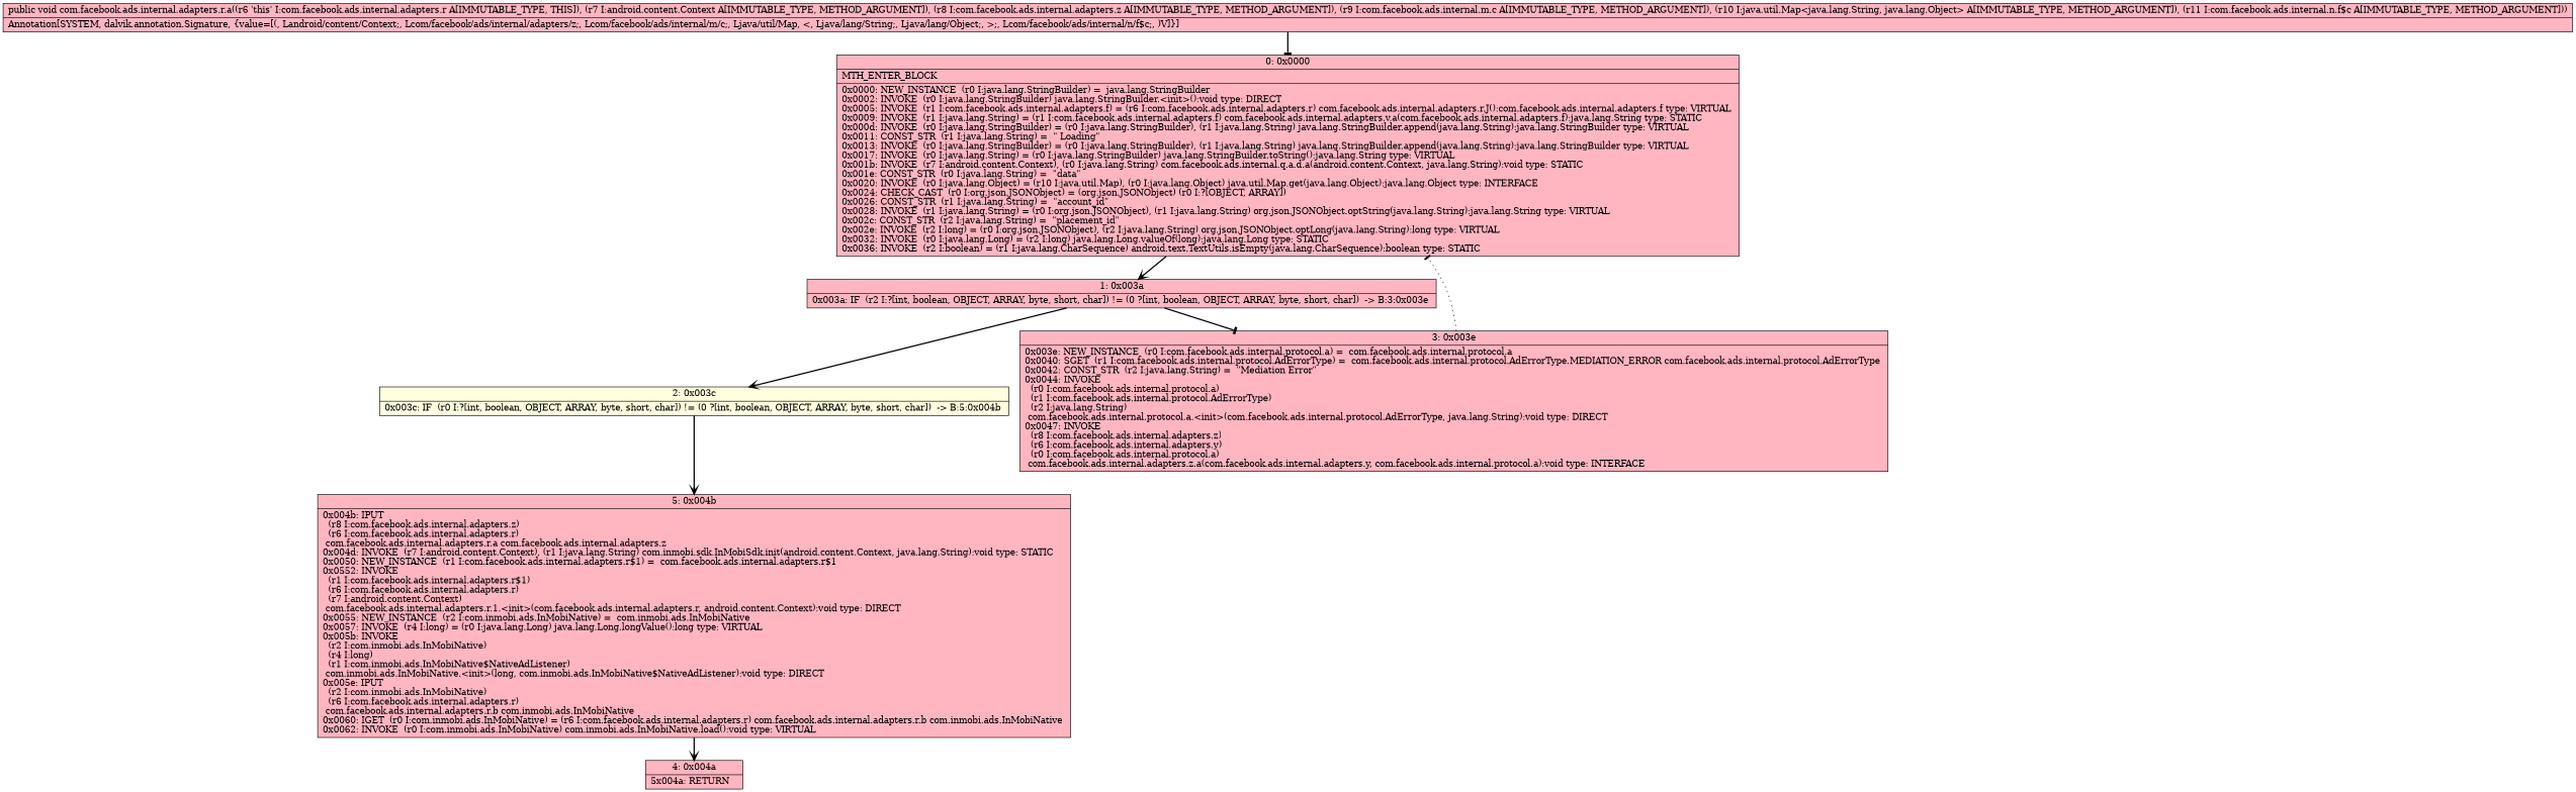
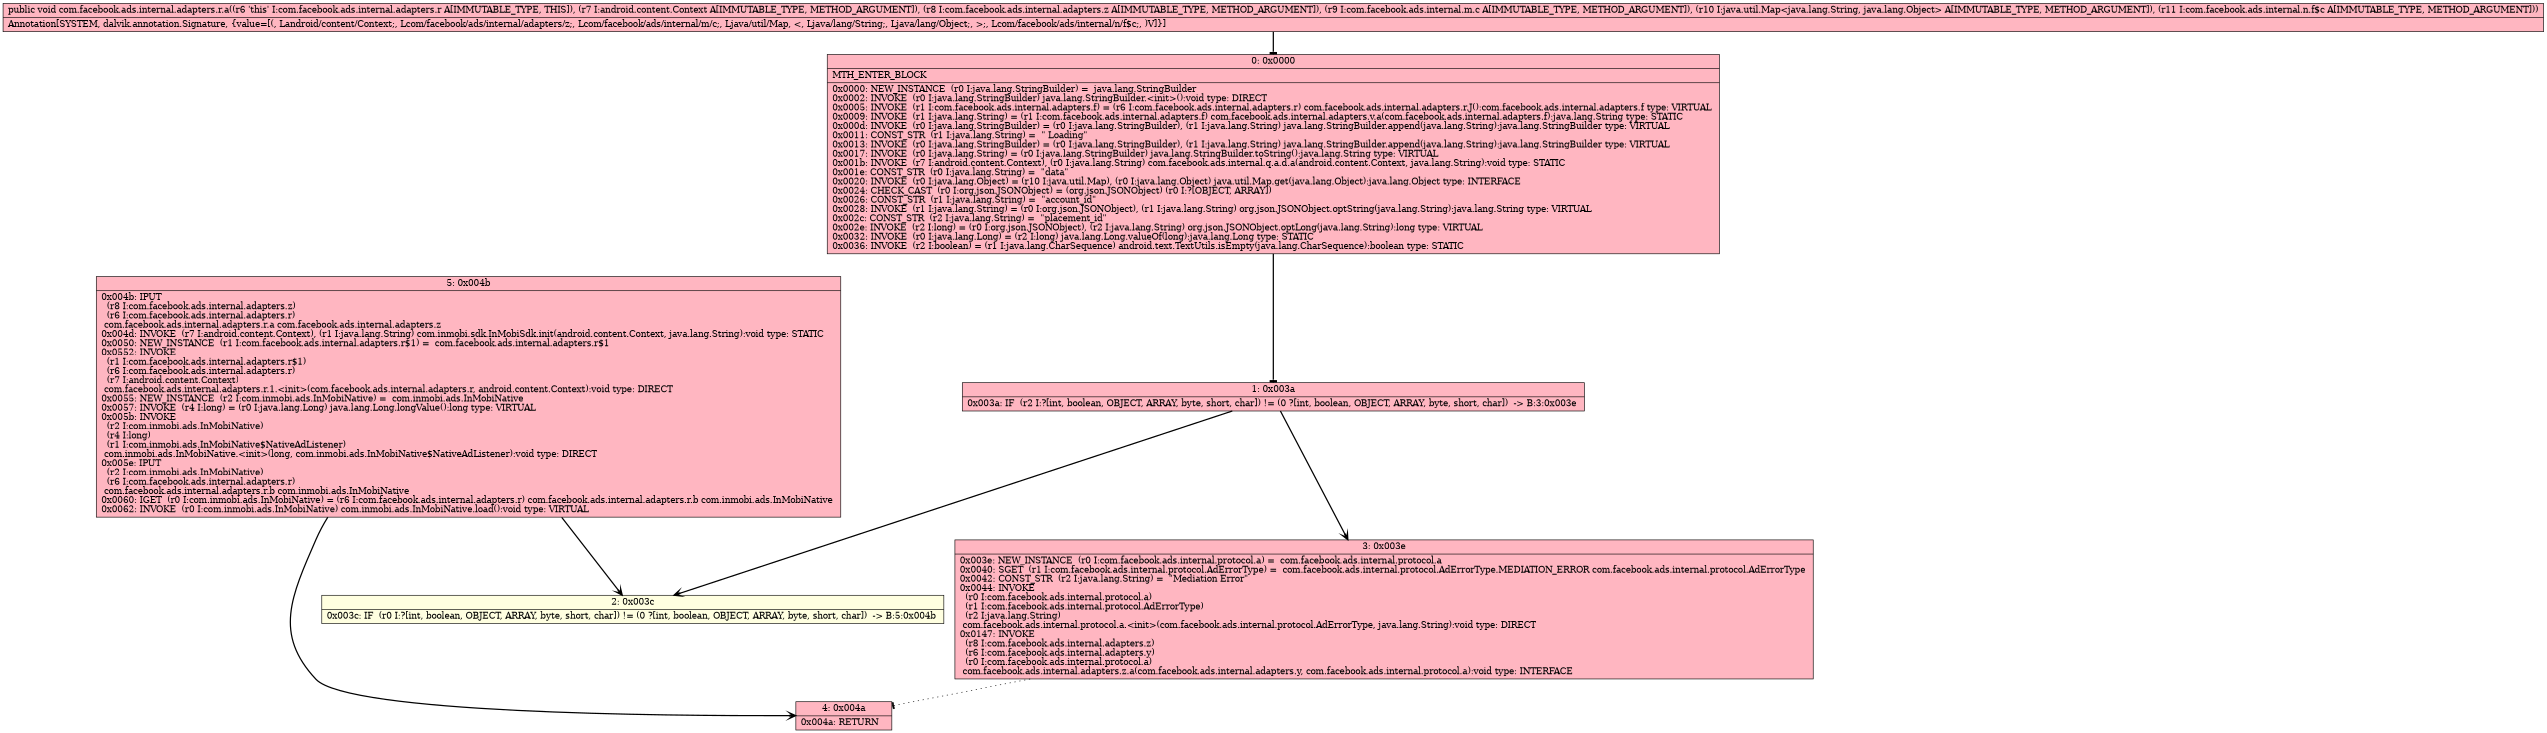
  digraph {
    node [fillcolor=lightpink shape=record style=filled]
    edge [arrowhead=tee style=bold]
    n1 [label="{0\:\ 0x0000|MTH_ENTER_BLOCK\l|0x0000: NEW_INSTANCE  (r0 I:java.lang.StringBuilder) =  java.lang.StringBuilder \l0x0002: INVOKE  (r0 I:java.lang.StringBuilder) java.lang.StringBuilder.\<init\>():void type: DIRECT \l0x0005: INVOKE  (r1 I:com.facebook.ads.internal.adapters.f) = (r6 I:com.facebook.ads.internal.adapters.r) com.facebook.ads.internal.adapters.r.J():com.facebook.ads.internal.adapters.f type: VIRTUAL \l0x0009: INVOKE  (r1 I:java.lang.String) = (r1 I:com.facebook.ads.internal.adapters.f) com.facebook.ads.internal.adapters.v.a(com.facebook.ads.internal.adapters.f):java.lang.String type: STATIC \l0x000d: INVOKE  (r0 I:java.lang.StringBuilder) = (r0 I:java.lang.StringBuilder), (r1 I:java.lang.String) java.lang.StringBuilder.append(java.lang.String):java.lang.StringBuilder type: VIRTUAL \l0x0011: CONST_STR  (r1 I:java.lang.String) =  \" Loading\" \l0x0013: INVOKE  (r0 I:java.lang.StringBuilder) = (r0 I:java.lang.StringBuilder), (r1 I:java.lang.String) java.lang.StringBuilder.append(java.lang.String):java.lang.StringBuilder type: VIRTUAL \l0x0017: INVOKE  (r0 I:java.lang.String) = (r0 I:java.lang.StringBuilder) java.lang.StringBuilder.toString():java.lang.String type: VIRTUAL \l0x001b: INVOKE  (r7 I:android.content.Context), (r0 I:java.lang.String) com.facebook.ads.internal.q.a.d.a(android.content.Context, java.lang.String):void type: STATIC \l0x001e: CONST_STR  (r0 I:java.lang.String) =  \"data\" \l0x0020: INVOKE  (r0 I:java.lang.Object) = (r10 I:java.util.Map), (r0 I:java.lang.Object) java.util.Map.get(java.lang.Object):java.lang.Object type: INTERFACE \l0x0024: CHECK_CAST  (r0 I:org.json.JSONObject) = (org.json.JSONObject) (r0 I:?[OBJECT, ARRAY]) \l0x0026: CONST_STR  (r1 I:java.lang.String) =  \"account_id\" \l0x0028: INVOKE  (r1 I:java.lang.String) = (r0 I:org.json.JSONObject), (r1 I:java.lang.String) org.json.JSONObject.optString(java.lang.String):java.lang.String type: VIRTUAL \l0x002c: CONST_STR  (r2 I:java.lang.String) =  \"placement_id\" \l0x002e: INVOKE  (r2 I:long) = (r0 I:org.json.JSONObject), (r2 I:java.lang.String) org.json.JSONObject.optLong(java.lang.String):long type: VIRTUAL \l0x0032: INVOKE  (r0 I:java.lang.Long) = (r2 I:long) java.lang.Long.valueOf(long):java.lang.Long type: STATIC \l0x0036: INVOKE  (r2 I:boolean) = (r1 I:java.lang.CharSequence) android.text.TextUtils.isEmpty(java.lang.CharSequence):boolean type: STATIC \l}"]
    n2 [label="{1\:\ 0x003a|0x003a: IF  (r2 I:?[int, boolean, OBJECT, ARRAY, byte, short, char]) != (0 ?[int, boolean, OBJECT, ARRAY, byte, short, char])  \-\> B:3:0x003e \l}"]
    n3 [fillcolor=lightyellow label="{2\:\ 0x003c|0x003c: IF  (r0 I:?[int, boolean, OBJECT, ARRAY, byte, short, char]) != (0 ?[int, boolean, OBJECT, ARRAY, byte, short, char])  \-\> B:5:0x004b \l}"]
-   n4 [label="{3\:\ 0x003e|0x003e: NEW_INSTANCE  (r0 I:com.facebook.ads.internal.protocol.a) =  com.facebook.ads.internal.protocol.a \l0x0040: SGET  (r1 I:com.facebook.ads.internal.protocol.AdErrorType) =  com.facebook.ads.internal.protocol.AdErrorType.MEDIATION_ERROR com.facebook.ads.internal.protocol.AdErrorType \l0x0042: CONST_STR  (r2 I:java.lang.String) =  \"Mediation Error\" \l0x0044: INVOKE  \l  (r0 I:com.facebook.ads.internal.protocol.a)\l  (r1 I:com.facebook.ads.internal.protocol.AdErrorType)\l  (r2 I:java.lang.String)\l com.facebook.ads.internal.protocol.a.\<init\>(com.facebook.ads.internal.protocol.AdErrorType, java.lang.String):void type: DIRECT \l0x0047: INVOKE  \l  (r8 I:com.facebook.ads.internal.adapters.z)\l  (r6 I:com.facebook.ads.internal.adapters.y)\l  (r0 I:com.facebook.ads.internal.protocol.a)\l com.facebook.ads.internal.adapters.z.a(com.facebook.ads.internal.adapters.y, com.facebook.ads.internal.protocol.a):void type: INTERFACE \l}"]
+   n4 [label="{3\:\ 0x003e|0x003e: NEW_INSTANCE  (r0 I:com.facebook.ads.internal.protocol.a) =  com.facebook.ads.internal.protocol.a \l0x0040: SGET  (r1 I:com.facebook.ads.internal.protocol.AdErrorType) =  com.facebook.ads.internal.protocol.AdErrorType.MEDIATION_ERROR com.facebook.ads.internal.protocol.AdErrorType \l0x0042: CONST_STR  (r2 I:java.lang.String) =  \"Mediation Error\" \l0x0044: INVOKE  \l  (r0 I:com.facebook.ads.internal.protocol.a)\l  (r1 I:com.facebook.ads.internal.protocol.AdErrorType)\l  (r2 I:java.lang.String)\l com.facebook.ads.internal.protocol.a.\<init\>(com.facebook.ads.internal.protocol.AdErrorType, java.lang.String):void type: DIRECT \l0x0147: INVOKE  \l  (r8 I:com.facebook.ads.internal.adapters.z)\l  (r6 I:com.facebook.ads.internal.adapters.y)\l  (r0 I:com.facebook.ads.internal.protocol.a)\l com.facebook.ads.internal.adapters.z.a(com.facebook.ads.internal.adapters.y, com.facebook.ads.internal.protocol.a):void type: INTERFACE \l}"]
    n5 [label="{5\:\ 0x004b|0x004b: IPUT  \l  (r8 I:com.facebook.ads.internal.adapters.z)\l  (r6 I:com.facebook.ads.internal.adapters.r)\l com.facebook.ads.internal.adapters.r.a com.facebook.ads.internal.adapters.z \l0x004d: INVOKE  (r7 I:android.content.Context), (r1 I:java.lang.String) com.inmobi.sdk.InMobiSdk.init(android.content.Context, java.lang.String):void type: STATIC \l0x0050: NEW_INSTANCE  (r1 I:com.facebook.ads.internal.adapters.r$1) =  com.facebook.ads.internal.adapters.r$1 \l0x0552: INVOKE  \l  (r1 I:com.facebook.ads.internal.adapters.r$1)\l  (r6 I:com.facebook.ads.internal.adapters.r)\l  (r7 I:android.content.Context)\l com.facebook.ads.internal.adapters.r.1.\<init\>(com.facebook.ads.internal.adapters.r, android.content.Context):void type: DIRECT \l0x0055: NEW_INSTANCE  (r2 I:com.inmobi.ads.InMobiNative) =  com.inmobi.ads.InMobiNative \l0x0057: INVOKE  (r4 I:long) = (r0 I:java.lang.Long) java.lang.Long.longValue():long type: VIRTUAL \l0x005b: INVOKE  \l  (r2 I:com.inmobi.ads.InMobiNative)\l  (r4 I:long)\l  (r1 I:com.inmobi.ads.InMobiNative$NativeAdListener)\l com.inmobi.ads.InMobiNative.\<init\>(long, com.inmobi.ads.InMobiNative$NativeAdListener):void type: DIRECT \l0x005e: IPUT  \l  (r2 I:com.inmobi.ads.InMobiNative)\l  (r6 I:com.facebook.ads.internal.adapters.r)\l com.facebook.ads.internal.adapters.r.b com.inmobi.ads.InMobiNative \l0x0060: IGET  (r0 I:com.inmobi.ads.InMobiNative) = (r6 I:com.facebook.ads.internal.adapters.r) com.facebook.ads.internal.adapters.r.b com.inmobi.ads.InMobiNative \l0x0062: INVOKE  (r0 I:com.inmobi.ads.InMobiNative) com.inmobi.ads.InMobiNative.load():void type: VIRTUAL \l}"]
-   n6 [label="{4\:\ 0x004a|5x004a: RETURN   \l}"]
+   n6 [label="{4\:\ 0x004a|0x004a: RETURN   \l}"]
    n7 [label="{public void com.facebook.ads.internal.adapters.r.a((r6 'this' I:com.facebook.ads.internal.adapters.r A[IMMUTABLE_TYPE, THIS]), (r7 I:android.content.Context A[IMMUTABLE_TYPE, METHOD_ARGUMENT]), (r8 I:com.facebook.ads.internal.adapters.z A[IMMUTABLE_TYPE, METHOD_ARGUMENT]), (r9 I:com.facebook.ads.internal.m.c A[IMMUTABLE_TYPE, METHOD_ARGUMENT]), (r10 I:java.util.Map\<java.lang.String, java.lang.Object\> A[IMMUTABLE_TYPE, METHOD_ARGUMENT]), (r11 I:com.facebook.ads.internal.n.f$c A[IMMUTABLE_TYPE, METHOD_ARGUMENT]))  | Annotation[SYSTEM, dalvik.annotation.Signature, \{value=[(, Landroid\/content\/Context;, Lcom\/facebook\/ads\/internal\/adapters\/z;, Lcom\/facebook\/ads\/internal\/m\/c;, Ljava\/util\/Map, \<, Ljava\/lang\/String;, Ljava\/lang\/Object;, \>;, Lcom\/facebook\/ads\/internal\/n\/f$c;, )V]\}]\l}"]
-   n1 -> n2 [arrowhead=vee]
+   n1 -> n2
    n2 -> n3 [arrowhead=vee]
-   n2 -> n4
-   n3 -> n5 [arrowhead=vee]
-   n4 -> n1 [style=dotted]
+   n2 -> n4 [arrowhead=vee]
+   n5 -> n3 [arrowhead=vee]
+   n4 -> n6 [style=dotted]
    n5 -> n6 [arrowhead=vee]
    n7 -> n1
  }
